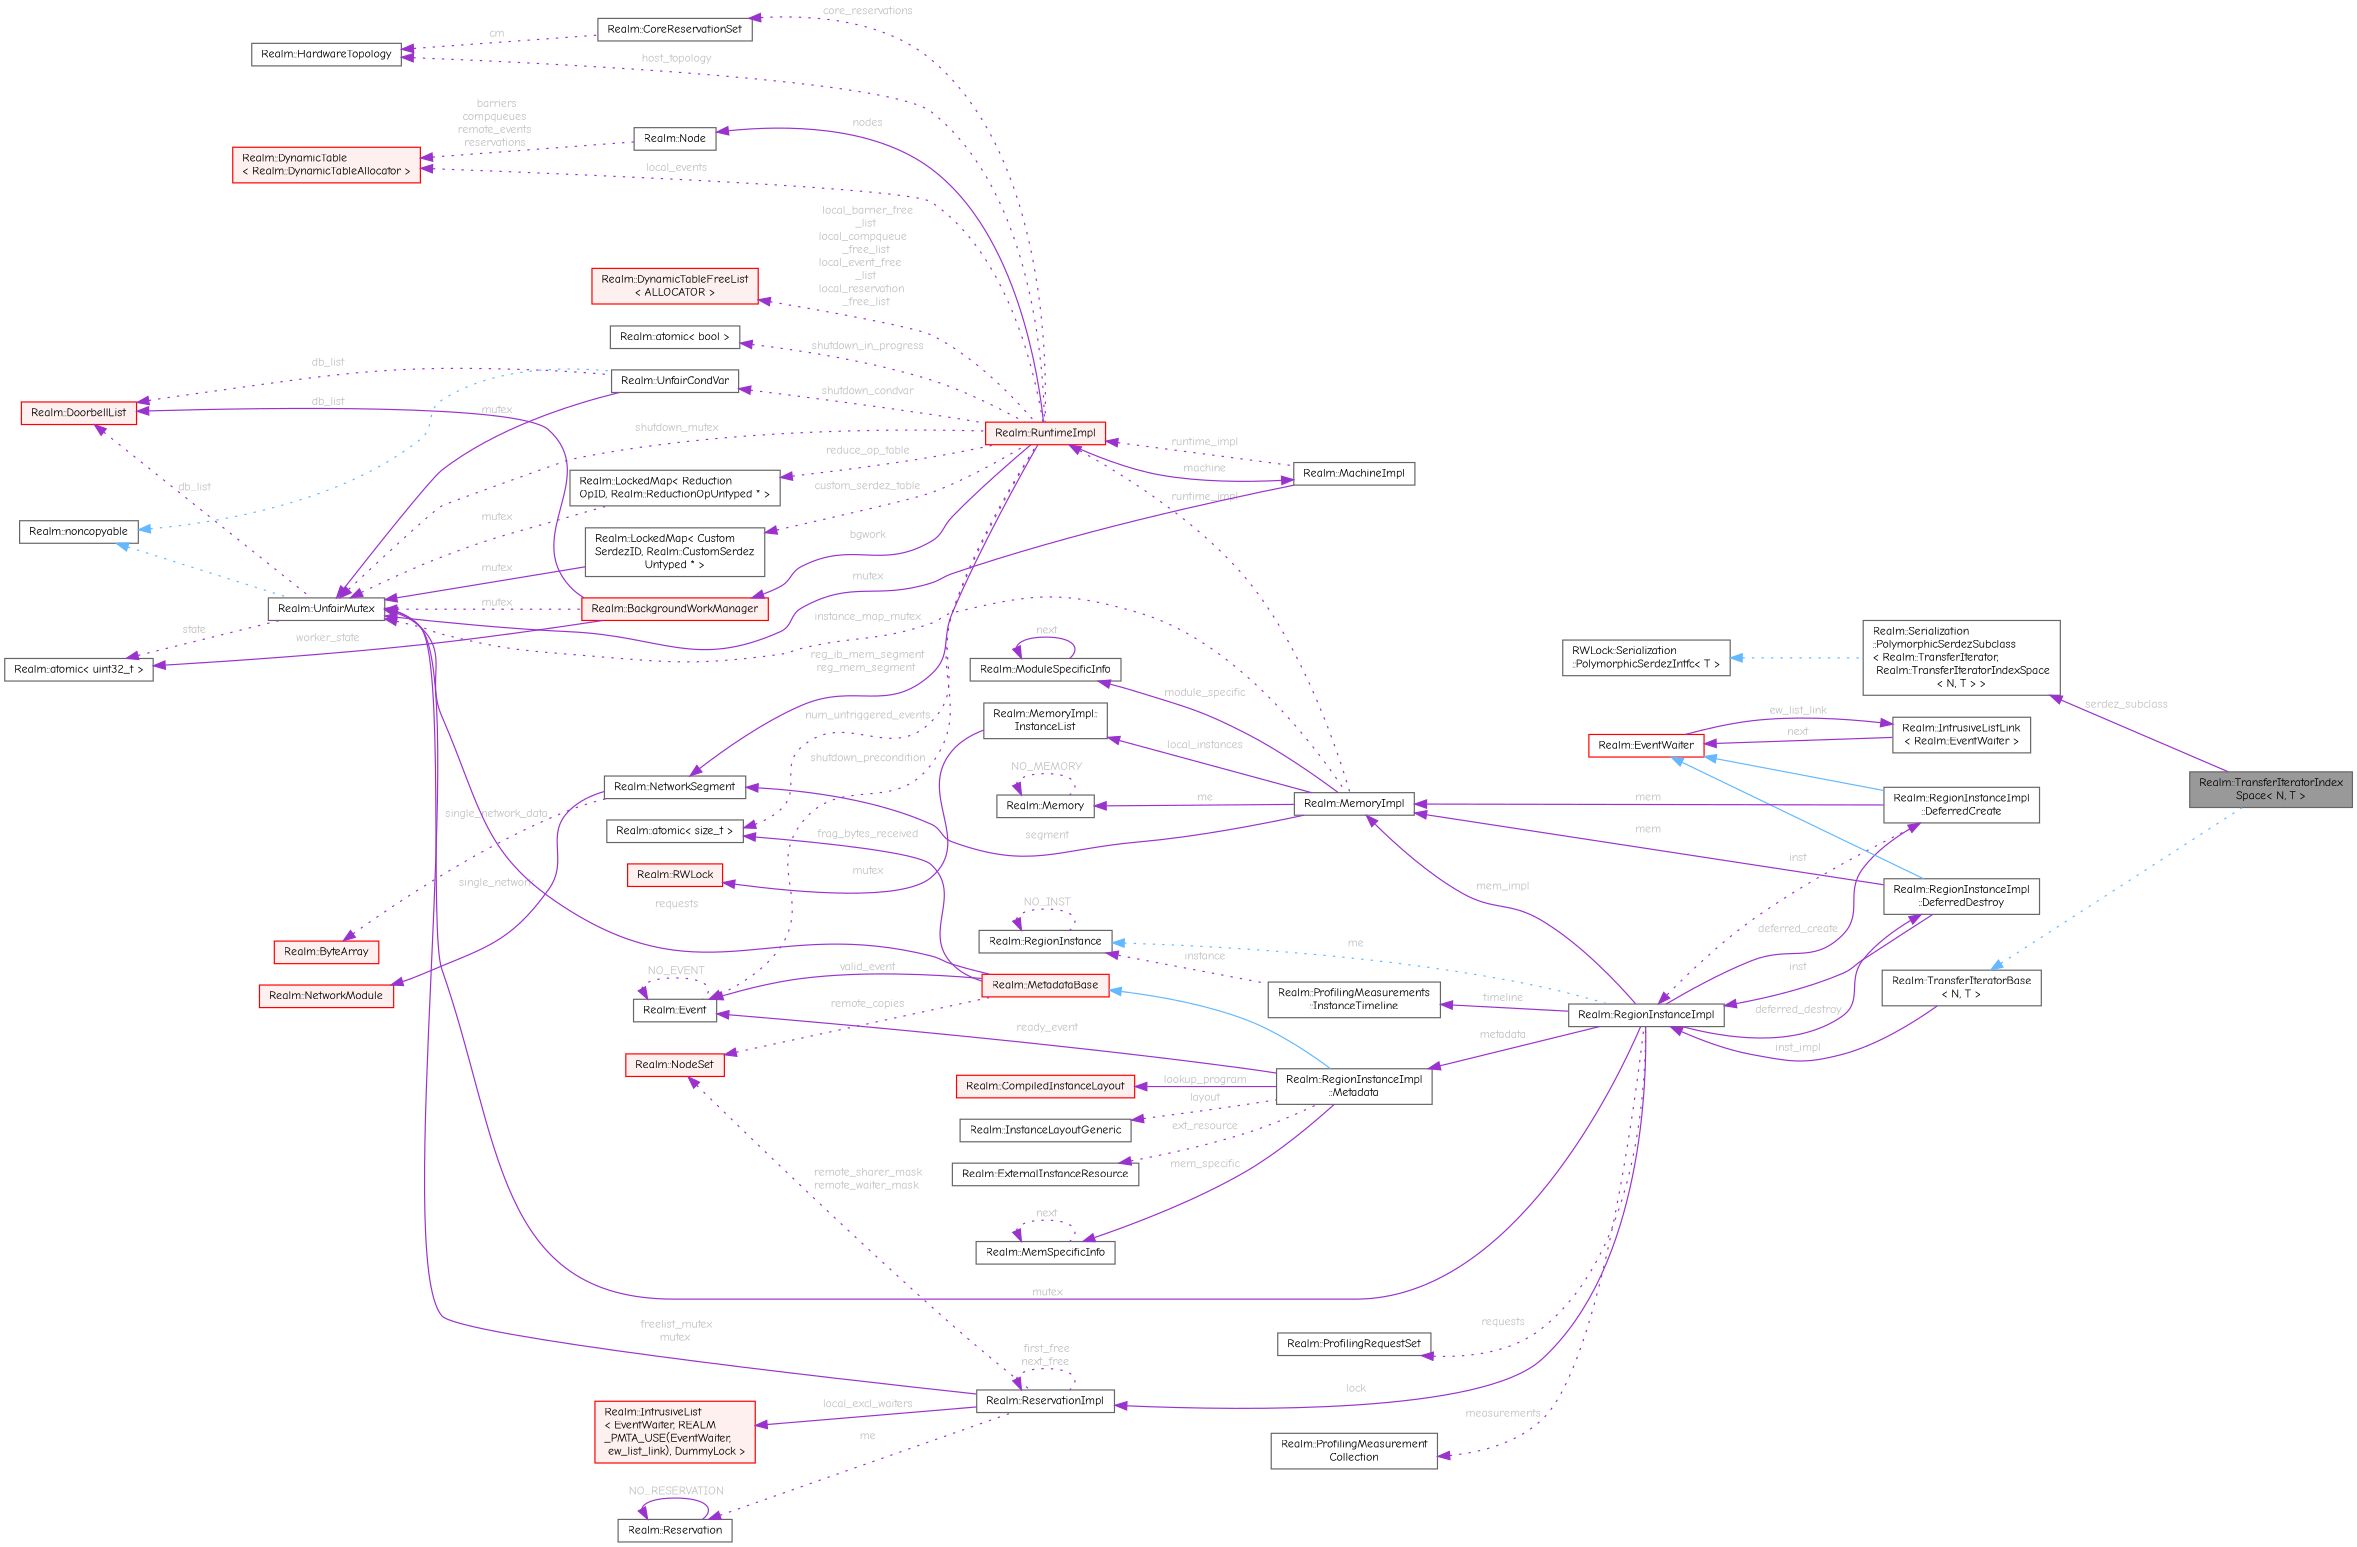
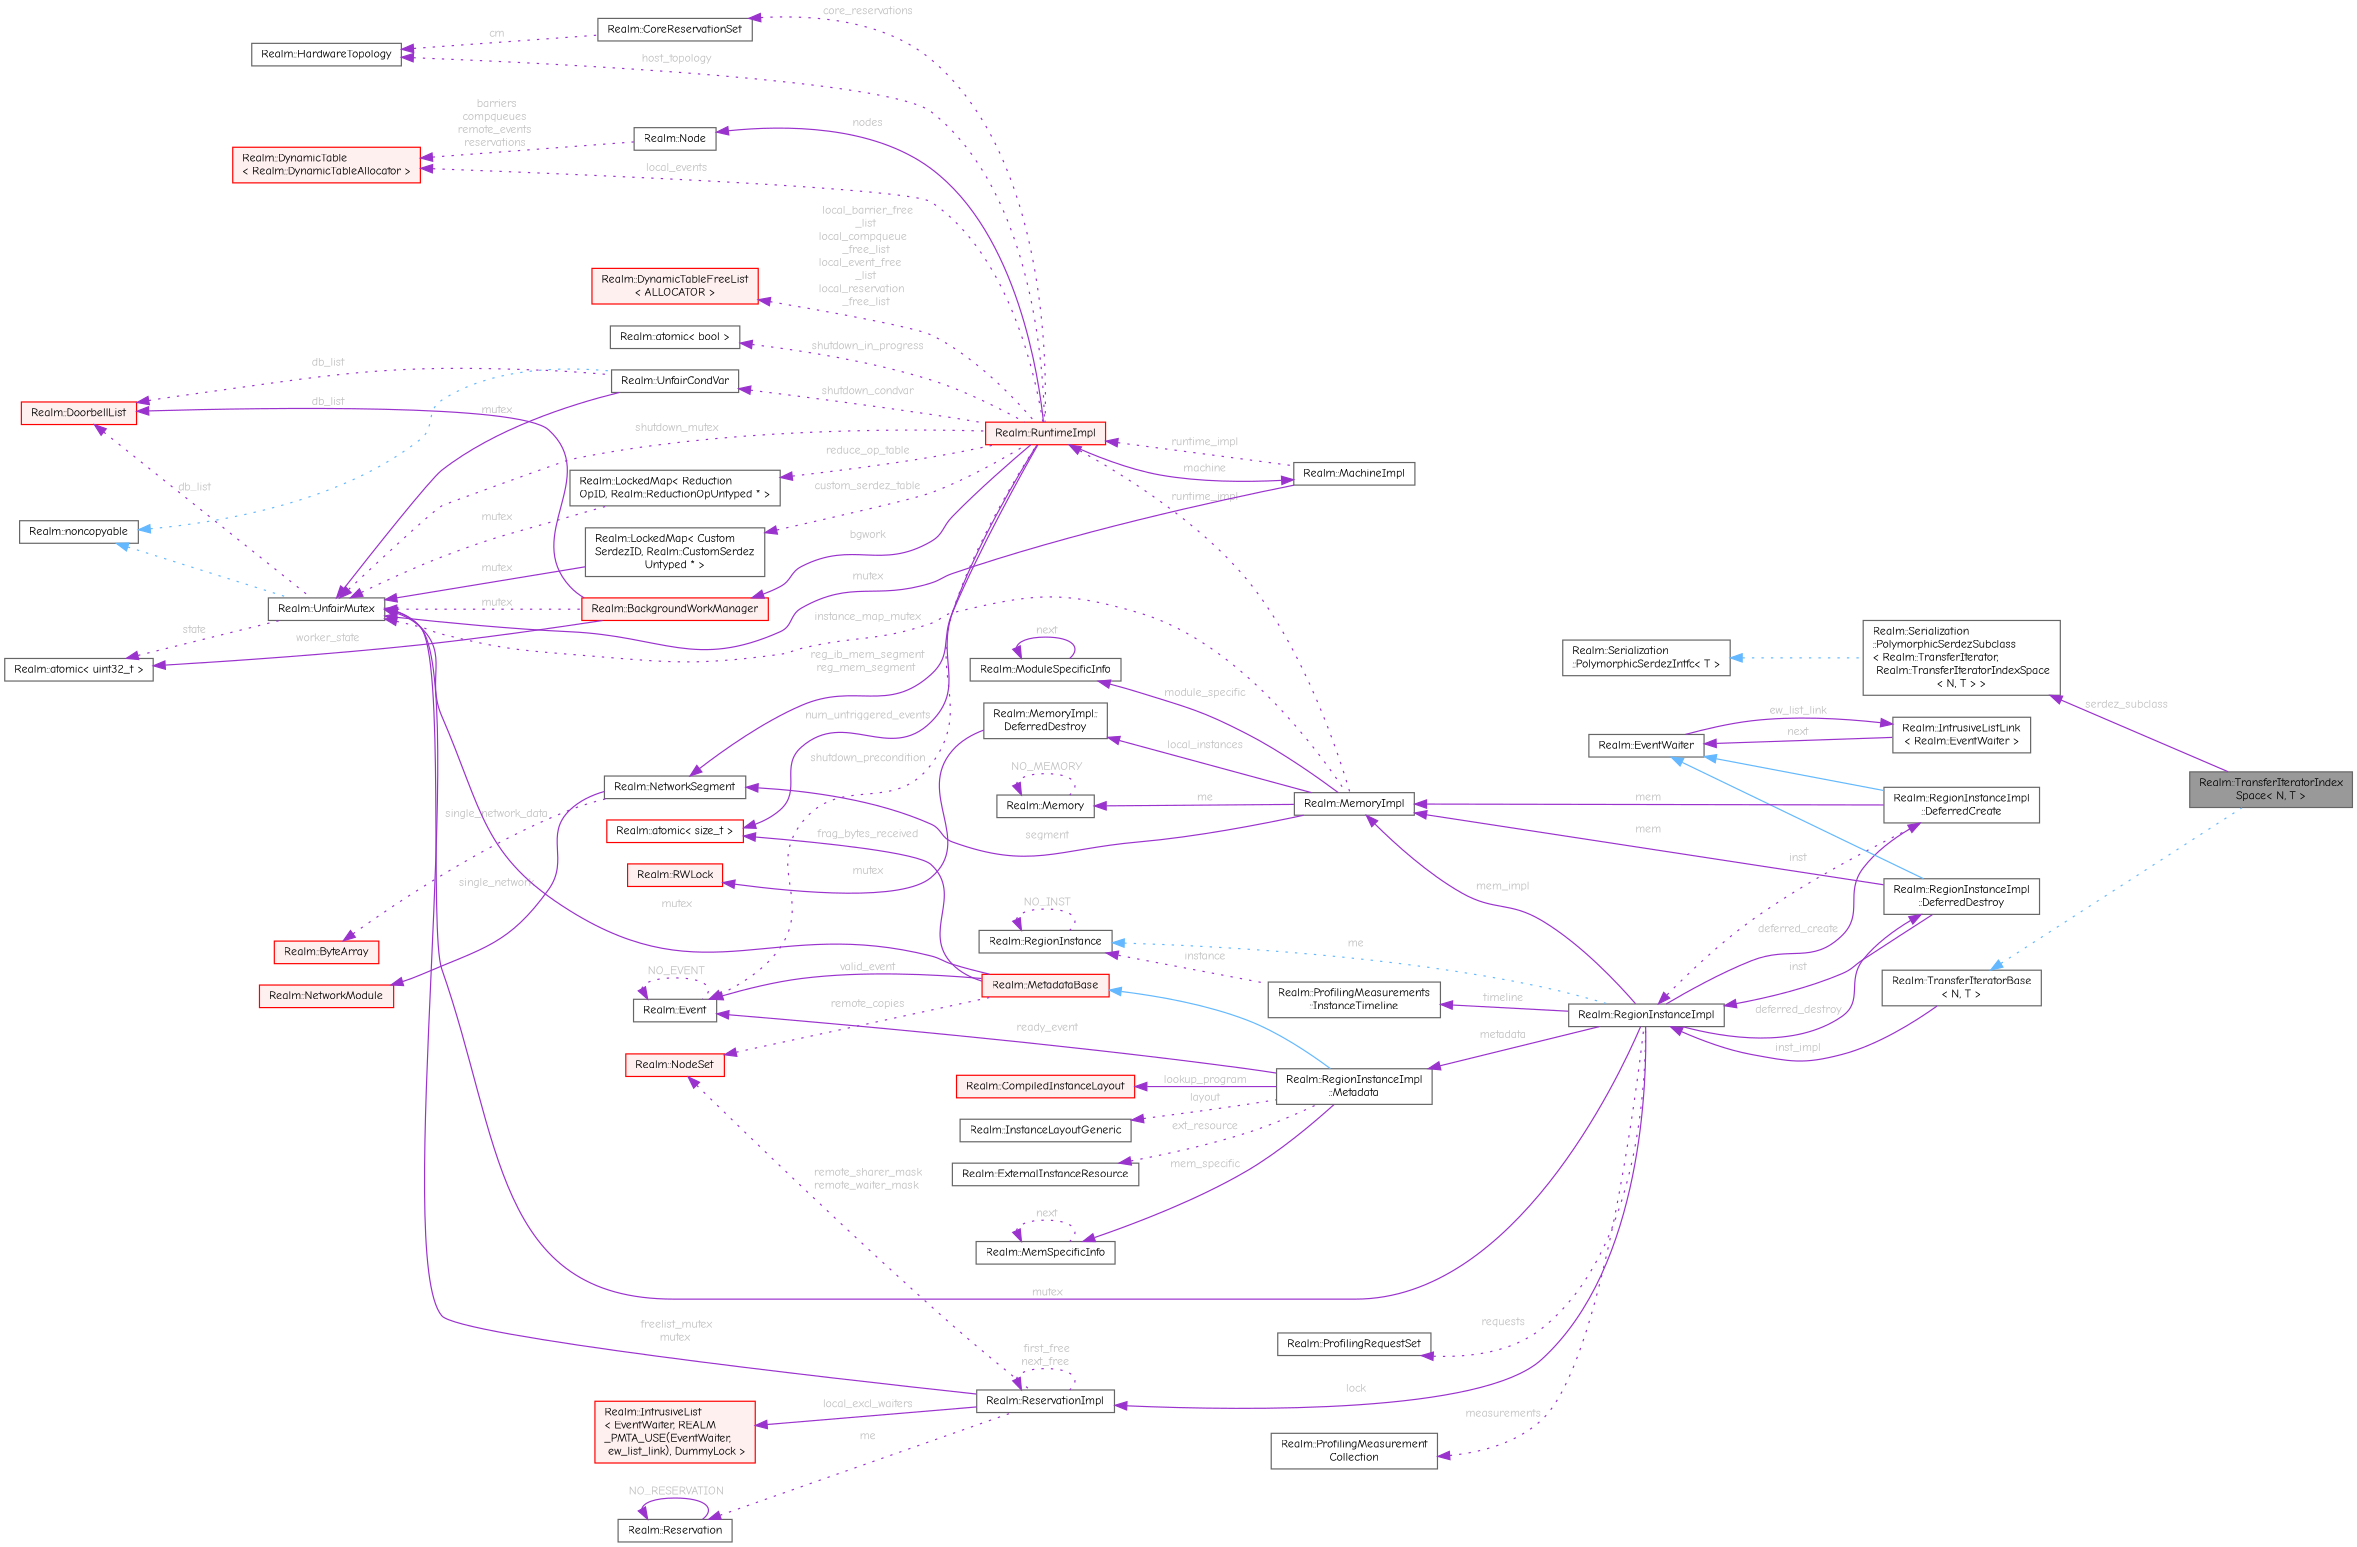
  digraph {
    fontname="Comic Neue"
    rankdir=LR
    node [color=gray40 fillcolor=white fontname="Comic Neue" fontsize=10 shape=box style=filled]
    edge [color=darkorchid3 dir=back fontname="Comic Neue" fontsize=10 labelfontname=Helvetica labelfontsize=10 style=solid fontcolor=grey]
    n1 [fillcolor=grey60 fontcolor=black height=0.2 label="Realm::TransferIteratorIndex\lSpace\< N, T \>" width=0.4]
    n2 [height=0.2 label="Realm::TransferIteratorBase\l\< N, T \>" width=0.4]
    n3 [height=0.2 label="Realm::RegionInstanceImpl" width=0.4]
    n4 [height=0.2 label="Realm::RegionInstanceImpl\l::DeferredCreate" width=0.4]
    n5 [height=0.2 label="Realm::RegionInstanceImpl\l::DeferredDestroy" width=0.4]
-   n6 [color=red height=0.2 label="Realm::EventWaiter" width=0.4]
+   n6 [height=0.2 label="Realm::EventWaiter" width=0.4]
    n7 [height=0.2 label="Realm::IntrusiveListLink\l\< Realm::EventWaiter \>" width=0.4]
    n8 [height=0.2 label="Realm::MemoryImpl" width=0.4]
    n9 [height=0.2 label="Realm::Memory" width=0.4]
    n10 [height=0.2 label="Realm::NetworkSegment" width=0.4]
    n11 [color=red fillcolor="#FFF0F0" height=0.2 label="Realm::RuntimeImpl" width=0.4]
    n12 [height=0.2 label="Realm::MachineImpl" width=0.4]
    n13 [color=red fillcolor="#FFF0F0" height=0.2 label="Realm::NetworkModule" width=0.4]
    n14 [color=red fillcolor="#FFF0F0" height=0.2 label="Realm::ByteArray" width=0.4]
    n15 [height=0.2 label="Realm::ModuleSpecificInfo" width=0.4]
    n16 [height=0.2 label="Realm::UnfairMutex" width=0.4]
    n17 [height=0.2 label="Realm::LockedMap\< Reduction\lOpID, Realm::ReductionOpUntyped * \>" width=0.4]
    n18 [height=0.2 label="Realm::LockedMap\< Custom\lSerdezID, Realm::CustomSerdez\lUntyped * \>" width=0.4]
    n19 [height=0.2 label="Realm::UnfairCondVar" width=0.4]
    n20 [color=red fillcolor="#FFF0F0" height=0.2 label="Realm::BackgroundWorkManager" width=0.4]
    n21 [color=red fillcolor="#FFF0F0" height=0.2 label="Realm::MetadataBase" width=0.4]
    n22 [height=0.2 label="Realm::ReservationImpl" width=0.4]
    n23 [height=0.2 label="Realm::RegionInstanceImpl\l::Metadata" width=0.4]
    n24 [height=0.2 label="Realm::noncopyable" width=0.4]
    n25 [height=0.2 label="Realm::atomic\< uint32_t \>" width=0.4]
    n26 [color=red fillcolor="#FFF0F0" height=0.2 label="Realm::DoorbellList" width=0.4]
-   n27 [height=0.2 label="Realm::MemoryImpl::\lInstanceList" width=0.4]
+   n27 [height=0.2 label="Realm::MemoryImpl::\lDeferredDestroy" width=0.4]
    n28 [color=red fillcolor="#FFF0F0" height=0.2 label="Realm::RWLock" width=0.4]
-   n29 [height=0.2 label="Realm::atomic\< size_t \>" width=0.4]
+   n29 [color=red height=0.2 label="Realm::atomic\< size_t \>" width=0.4]
    n30 [height=0.2 label="Realm::Node" width=0.4]
    n31 [color=red fillcolor="#FFF0F0" height=0.2 label="Realm::DynamicTable\l\< Realm::DynamicTableAllocator \>" width=0.4]
    n32 [color=red fillcolor="#FFF0F0" height=0.2 label="Realm::DynamicTableFreeList\l\< ALLOCATOR \>" width=0.4]
    n33 [height=0.2 label="Realm::Event" width=0.4]
    n34 [height=0.2 label="Realm::atomic\< bool \>" width=0.4]
    n35 [height=0.2 label="Realm::HardwareTopology" width=0.4]
    n36 [height=0.2 label="Realm::CoreReservationSet" width=0.4]
    n37 [height=0.2 label="Realm::RegionInstance" width=0.4]
    n38 [height=0.2 label="Realm::ProfilingMeasurements\l::InstanceTimeline" width=0.4]
    n39 [height=0.2 label="Realm::ProfilingRequestSet" width=0.4]
    n40 [height=0.2 label="Realm::ProfilingMeasurement\lCollection" width=0.4]
    n41 [color=red fillcolor="#FFF0F0" height=0.2 label="Realm::NodeSet" width=0.4]
    n42 [height=0.2 label="Realm::InstanceLayoutGeneric" width=0.4]
    n43 [height=0.2 label="Realm::ExternalInstanceResource" width=0.4]
    n44 [height=0.2 label="Realm::MemSpecificInfo" width=0.4]
    n45 [color=red fillcolor="#FFF0F0" height=0.2 label="Realm::CompiledInstanceLayout" width=0.4]
    n46 [height=0.2 label="Realm::Reservation" width=0.4]
    n47 [color=red fillcolor="#FFF0F0" height=0.2 label="Realm::IntrusiveList\l\< EventWaiter, REALM\l_PMTA_USE(EventWaiter,\l ew_list_link), DummyLock \>" width=0.4]
    n48 [height=0.2 label="Realm::Serialization\l::PolymorphicSerdezSubclass\l\< Realm::TransferIterator,\l Realm::TransferIteratorIndexSpace\l\< N, T \> \>" width=0.4]
-   n49 [height=0.2 label="RWLock::Serialization\l::PolymorphicSerdezIntfc\< T \>" width=0.4]
+   n49 [height=0.2 label="Realm::Serialization\l::PolymorphicSerdezIntfc\< T \>" width=0.4]
    n2 -> n1 [color=steelblue1 style=dotted fontcolor=""]
    n3 -> n2 [label=" inst_impl"]
    n3 -> n4 [label=" inst" style=dotted]
    n3 -> n5 [label=" inst"]
    n4 -> n3 [label=" deferred_create"]
    n5 -> n3 [label=" deferred_destroy"]
    n6 -> n4 [color=steelblue1 fontcolor=""]
    n6 -> n5 [color=steelblue1 fontcolor=""]
    n6 -> n7 [label=" next"]
    n7 -> n6 [label=" ew_list_link"]
    n8 -> n3 [label=" mem_impl"]
    n8 -> n4 [label=" mem"]
    n8 -> n5 [label=" mem"]
    n9 -> n8 [label=" me"]
    n9 -> n9 [label=" NO_MEMORY" style=dotted]
    n10 -> n8 [label=" segment"]
    n10 -> n11 [label=" reg_ib_mem_segment\nreg_mem_segment"]
    n11 -> n8 [label=" runtime_impl" style=dotted]
    n11 -> n12 [label=" runtime_impl" style=dotted]
    n12 -> n11 [label=" machine"]
    n13 -> n10 [label=" single_network"]
    n14 -> n10 [label=" single_network_data" style=dotted]
    n15 -> n8 [label=" module_specific"]
    n15 -> n15 [label=" next"]
    n16 -> n3 [label=" mutex"]
    n16 -> n8 [label=" instance_map_mutex" style=dotted]
    n16 -> n11 [label=" shutdown_mutex" style=dotted]
    n16 -> n12 [label=" mutex"]
    n16 -> n17 [label=" mutex" style=dotted]
    n16 -> n18 [label=" mutex"]
    n16 -> n19 [label=" mutex"]
    n16 -> n20 [label=" mutex" style=dotted]
-   n16 -> n21 [label=" requests"]
+   n16 -> n21 [label=" mutex"]
    n16 -> n22 [label=" freelist_mutex\nmutex"]
    n17 -> n11 [label=" reduce_op_table" style=dotted]
    n18 -> n11 [label=" custom_serdez_table" style=dotted]
    n19 -> n11 [label=" shutdown_condvar" style=dotted]
    n20 -> n11 [label=" bgwork"]
    n21 -> n23 [color=steelblue1 fontcolor=""]
    n22 -> n3 [label=" lock"]
    n22 -> n22 [label=" first_free\nnext_free" style=dotted]
    n23 -> n3 [label=" metadata"]
    n24 -> n16 [color=steelblue1 style=dotted fontcolor=""]
    n24 -> n19 [color=steelblue1 style=dotted fontcolor=""]
    n25 -> n16 [label=" state" style=dotted]
    n25 -> n20 [label=" worker_state"]
    n26 -> n16 [label=" db_list" style=dotted]
    n26 -> n19 [label=" db_list" style=dotted]
    n26 -> n20 [label=" db_list"]
    n27 -> n8 [label=" local_instances"]
    n28 -> n27 [label=" mutex"]
-   n29 -> n11 [label=" num_untriggered_events" style=dotted]
+   n29 -> n11 [label=" num_untriggered_events"]
    n29 -> n21 [label=" frag_bytes_received"]
    n30 -> n11 [label=" nodes"]
    n31 -> n11 [label=" local_events" style=dotted]
    n31 -> n30 [label=" barriers\ncompqueues\nremote_events\nreservations" style=dotted]
    n32 -> n11 [label=" local_barrier_free\l_list\nlocal_compqueue\l_free_list\nlocal_event_free\l_list\nlocal_reservation\l_free_list" style=dotted]
    n33 -> n11 [label=" shutdown_precondition" style=dotted]
    n33 -> n21 [label=" valid_event"]
    n33 -> n23 [label=" ready_event"]
    n33 -> n33 [label=" NO_EVENT" style=dotted]
    n34 -> n11 [label=" shutdown_in_progress" style=dotted]
    n35 -> n11 [label=" host_topology" style=dotted]
    n35 -> n36 [label=" cm" style=dotted]
    n36 -> n11 [label=" core_reservations" style=dotted]
    n37 -> n3 [color=steelblue1 label=" me" style=dotted]
    n37 -> n37 [label=" NO_INST" style=dotted]
    n37 -> n38 [label=" instance" style=dotted]
    n38 -> n3 [label=" timeline"]
    n39 -> n3 [label=" requests" style=dotted]
    n40 -> n3 [label=" measurements" style=dotted]
    n41 -> n21 [label=" remote_copies" style=dotted]
    n41 -> n22 [label=" remote_sharer_mask\nremote_waiter_mask" style=dotted]
    n42 -> n23 [label=" layout" style=dotted]
    n43 -> n23 [label=" ext_resource" style=dotted]
    n44 -> n23 [label=" mem_specific"]
    n44 -> n44 [label=" next" style=dotted]
    n45 -> n23 [label=" lookup_program"]
    n46 -> n22 [label=" me" style=dotted]
    n46 -> n46 [label=" NO_RESERVATION"]
    n47 -> n22 [label=" local_excl_waiters"]
    n48 -> n1 [label=" serdez_subclass"]
    n49 -> n48 [color=steelblue1 style=dotted fontcolor=""]
  }
